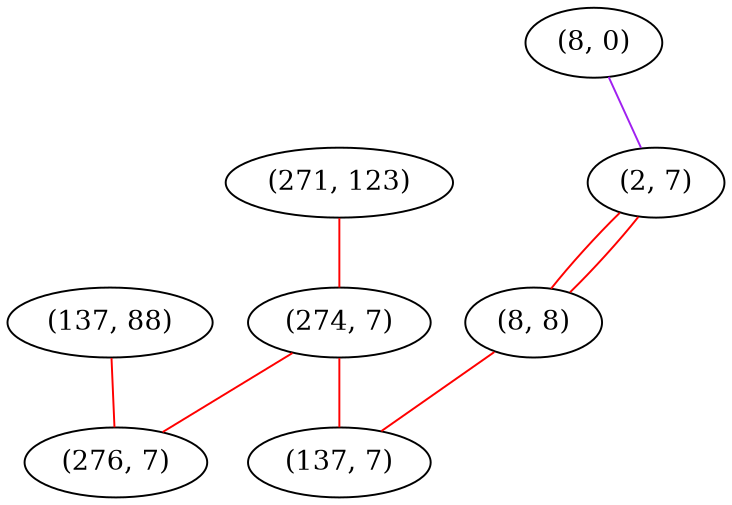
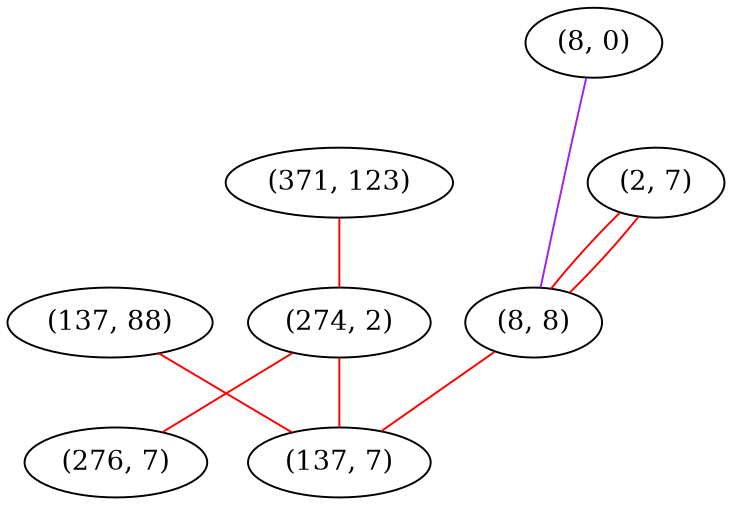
  graph {
    edge [color=red weight=1]
-   "(271, 123)"
-   "(274, 7)"
+   "(271, 123)" [label="(371, 123)"]
+   "(274, 7)" [label="(274, 2)"]
    "(276, 7)"
    "(137, 7)"
    n5 [label="(8, 0)"]
    n6 [label="(2, 7)"]
    n7 [label="(8, 8)"]
    "(137, 88)"
    "(271, 123)" -- "(274, 7)"
    "(274, 7)" -- "(276, 7)"
    "(274, 7)" -- "(137, 7)"
-   n5 -- n6 [color=purple weight=4]
+   n5 -- n7 [color=purple weight=4]
    n6 -- n7
    n6 -- n7
    n7 -- "(137, 7)"
-   "(137, 88)" -- "(276, 7)"
+   "(137, 88)" -- "(137, 7)"
  }
